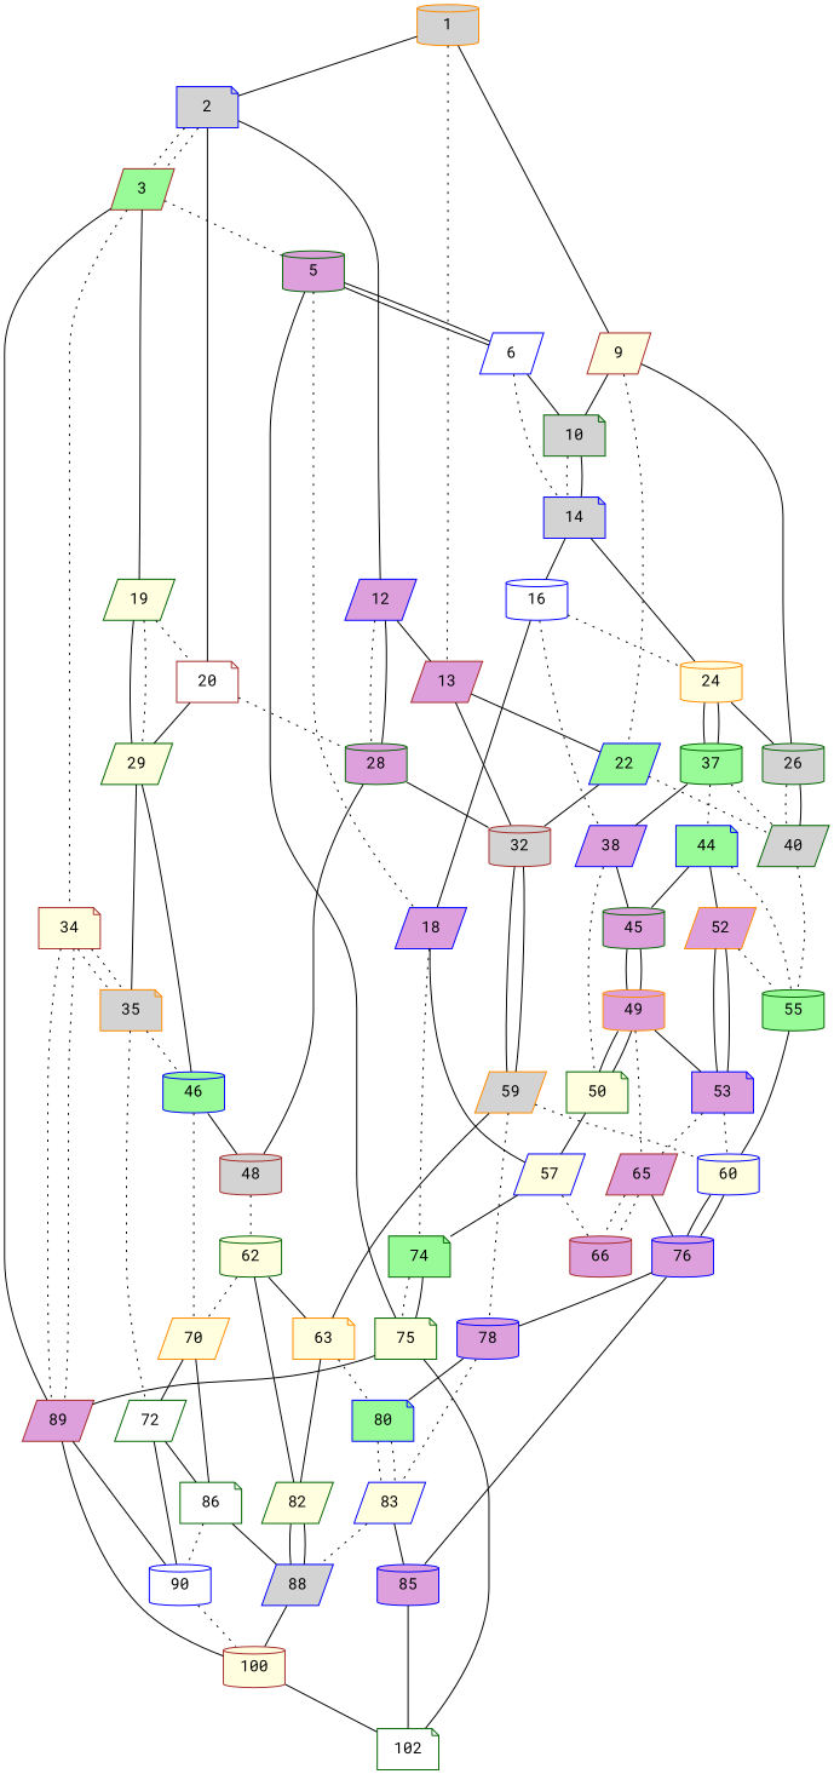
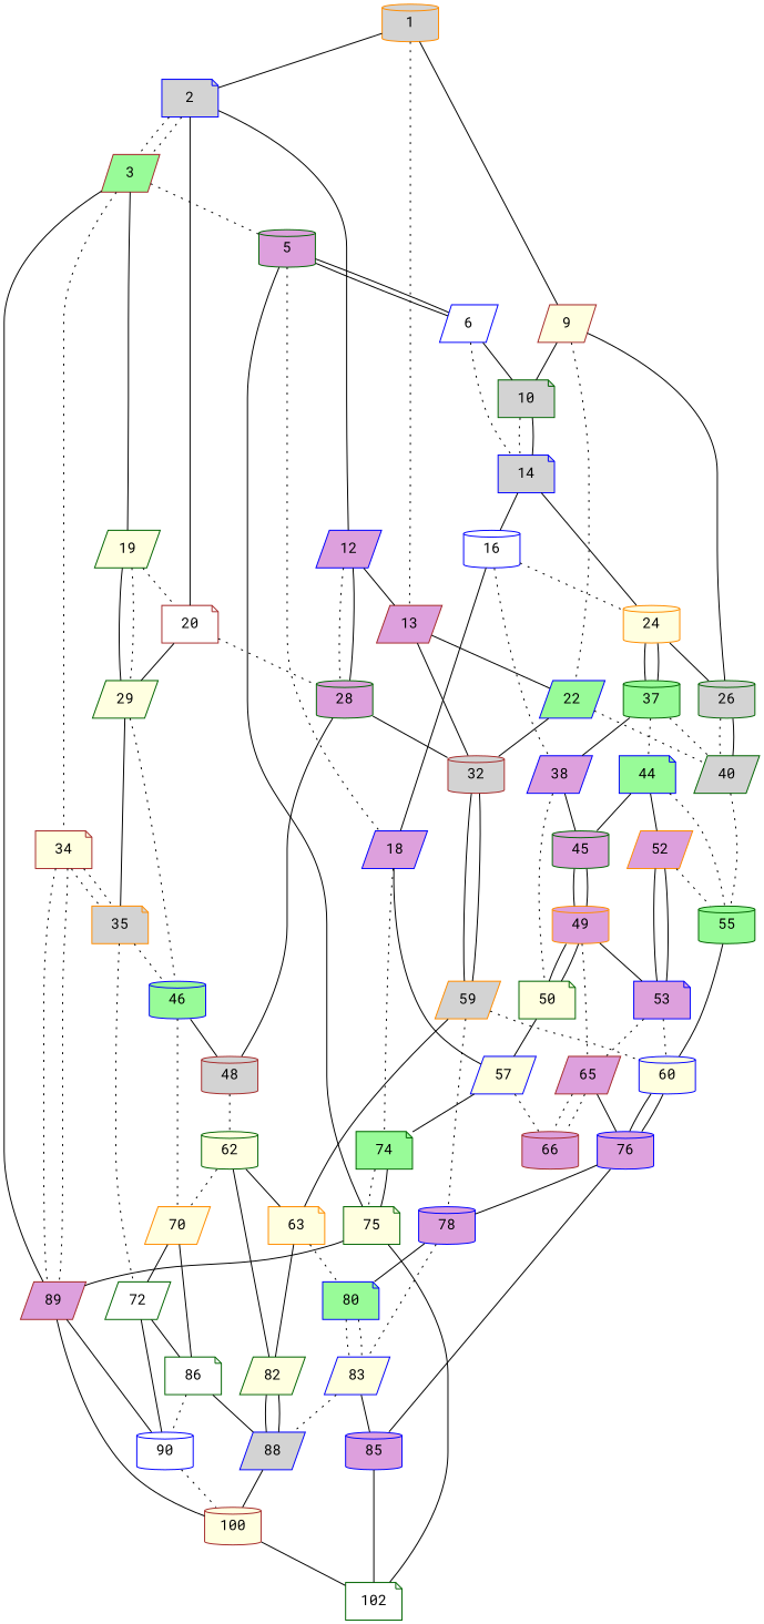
  graph {
    fontname="Roboto Mono"
    node [color=blue fillcolor=plum fontname="Roboto Mono" shape=cylinder style=filled]
    edge [fontname="Roboto Mono" style=solid]
    1 [color=darkorange fillcolor=lightgrey super="+8"]
    2 [fillcolor=lightgrey shape=note super="+11"]
    9 [color=brown fillcolor=lightyellow shape=parallelogram super="+23"]
    13 [color=brown shape=parallelogram super="+21"]
    3 [color=brown fillcolor=palegreen shape=parallelogram super="+4"]
    12 [shape=parallelogram]
    20 [color=brown fillcolor=white shape=note super="+27"]
    10 [color=darkgreen fillcolor=lightgrey shape=note]
    22 [fillcolor=palegreen shape=parallelogram super="+42"]
    26 [color=darkgreen fillcolor=lightgrey]
    32 [color=brown fillcolor=lightgrey super="+33"]
    5 [color=darkgreen]
    19 [color=darkgreen fillcolor=lightyellow shape=parallelogram]
    34 [color=brown fillcolor=lightyellow shape=note]
    89 [color=brown shape=parallelogram super="+93"]
    28 [color=darkgreen super="+31"]
    29 [color=darkgreen fillcolor=lightyellow shape=parallelogram super="+30"]
    6 [fillcolor=white shape=parallelogram super="+7"]
    18 [shape=parallelogram super="+58"]
    75 [color=darkgreen fillcolor=lightyellow shape=note super="+99"]
    35 [color=darkorange fillcolor=lightgrey shape=note super="+36"]
    90 [fillcolor=white super="+97"]
    100 [color=brown fillcolor=lightyellow super="+101"]
    14 [fillcolor=lightgrey shape=note super="+15"]
    57 [fillcolor=lightyellow shape=parallelogram super="+67"]
    74 [color=darkgreen fillcolor=palegreen shape=note]
    102 [color=darkgreen fillcolor=white shape=note]
    16 [fillcolor=white super="+17"]
    24 [color=darkorange fillcolor=lightyellow super="+25"]
    40 [color=darkgreen fillcolor=lightgrey shape=parallelogram super="+43"]
    48 [color=brown fillcolor=lightgrey]
    59 [color=darkorange fillcolor=lightgrey shape=parallelogram super="+64"]
    38 [shape=parallelogram super="+39"]
    37 [color=darkgreen fillcolor=palegreen super="+41"]
    45 [color=darkgreen]
    50 [color=darkgreen fillcolor=lightyellow shape=note]
    66 [color=brown super="+96"]
    46 [fillcolor=palegreen super="+47"]
    55 [color=darkgreen fillcolor=palegreen super="+56"]
    44 [fillcolor=palegreen shape=note super="+51"]
    62 [color=darkgreen fillcolor=lightyellow super="+71"]
    72 [color=darkgreen fillcolor=white shape=parallelogram super="+91"]
    70 [color=darkorange fillcolor=lightyellow shape=parallelogram super="+73"]
    60 [fillcolor=lightyellow super="+61"]
    63 [color=darkorange fillcolor=lightyellow shape=note super="+79"]
    78 [super="+81"]
    86 [color=darkgreen fillcolor=white shape=note super="+87"]
    52 [color=darkorange shape=parallelogram]
    49 [color=darkorange super="+54"]
    53 [shape=note super="+68"]
    65 [color=brown shape=parallelogram super="+69"]
    82 [color=darkgreen fillcolor=lightyellow shape=parallelogram]
    76 [super="+77"]
    80 [fillcolor=palegreen shape=note]
    83 [fillcolor=lightyellow shape=parallelogram super="+84"]
    85 [super="+94"]
    88 [fillcolor=lightgrey shape=parallelogram super="+92"]
    1 -- 2
    1 -- 9
    1 -- 13 [style=dotted]
    2 -- 3 [style=dotted]
    2 -- 3 [style=dotted]
    2 -- 12
    2 -- 20
    9 -- 10
    9 -- 22 [style=dotted]
    9 -- 26
    13 -- 22
    13 -- 32
    3 -- 5 [style=dotted]
    3 -- 19
    3 -- 34 [style=dotted]
    3 -- 89
    12 -- 13
    12 -- 28 [style=dotted]
    12 -- 28
    20 -- 28 [style=dotted]
    20 -- 29
    10 -- 14 [style=dotted]
    10 -- 14
    22 -- 32
    22 -- 40 [style=dotted]
    26 -- 40 [style=dotted]
    26 -- 40
    32 -- 59
    32 -- 59
    5 -- 6
    5 -- 6
    5 -- 18 [style=dotted]
    5 -- 75
    19 -- 20 [style=dotted]
    19 -- 29
    19 -- 29 [style=dotted]
    34 -- 89 [style=dotted]
    34 -- 89 [style=dotted]
    34 -- 35 [style=dotted]
    34 -- 35 [style=dotted]
    89 -- 90
    89 -- 100
    28 -- 32
    28 -- 48
    29 -- 35
-   29 -- 46
+   29 -- 46 [style=dotted]
    6 -- 10
    6 -- 14 [style=dotted]
    18 -- 57
    18 -- 74 [style=dotted]
    75 -- 89
    75 -- 102
    35 -- 46 [style=dotted]
    35 -- 72 [style=dotted]
    90 -- 100 [style=dotted]
    100 -- 102
    14 -- 16
    14 -- 24
    57 -- 74
    57 -- 66 [style=dotted]
    74 -- 75 [style=dotted]
    74 -- 75
    16 -- 18
    16 -- 24 [style=dotted]
    16 -- 38 [style=dotted]
    24 -- 26
    24 -- 37
    24 -- 37
    40 -- 55 [style=dotted]
    48 -- 62 [style=dotted]
    59 -- 60 [style=dotted]
    59 -- 63
    59 -- 78 [style=dotted]
    38 -- 45
    38 -- 50 [style=dotted]
    37 -- 40 [style=dotted]
    37 -- 38
    37 -- 44 [style=dotted]
    45 -- 49
    45 -- 49
    50 -- 57
    46 -- 48
    46 -- 70 [style=dotted]
    55 -- 60
    44 -- 45
    44 -- 55 [style=dotted]
    44 -- 52
    62 -- 70 [style=dotted]
    62 -- 63
    62 -- 82
    72 -- 90
    72 -- 86
    70 -- 72
    70 -- 86
    60 -- 76
    60 -- 76
    63 -- 82
    63 -- 80 [style=dotted]
    78 -- 80
    78 -- 83 [style=dotted]
    86 -- 90 [style=dotted]
    86 -- 88
    52 -- 55 [style=dotted]
    52 -- 53
    52 -- 53
    49 -- 50
    49 -- 50
    49 -- 53
    49 -- 65 [style=dotted]
    53 -- 60 [style=dotted]
    53 -- 65 [style=dotted]
    65 -- 66 [style=dotted]
    65 -- 66 [style=dotted]
    65 -- 76
    82 -- 88
    82 -- 88
    76 -- 78
    76 -- 85
    80 -- 83 [style=dotted]
    80 -- 83 [style=dotted]
    83 -- 85
    83 -- 88 [style=dotted]
    85 -- 102
    88 -- 100
  }
